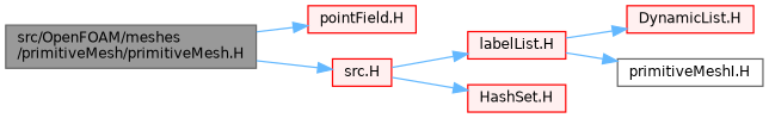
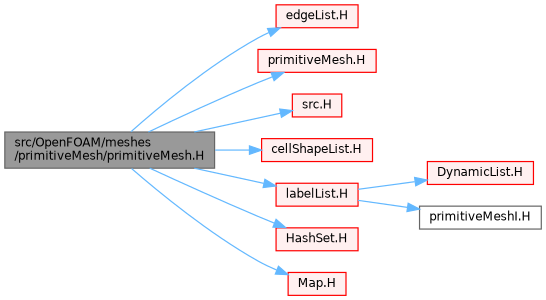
  digraph {
    rankdir=LR
    node [color=red fillcolor="#FFF0F0" fontname=Helvetica fontsize=10 shape=box style=filled]
    edge [color=steelblue1 fontname=Helvetica fontsize=10 labelfontname=Helvetica labelfontsize=10 style=solid]
    n1 [color=gray40 fillcolor=grey60 fontcolor=black height=0.2 label="src/OpenFOAM/meshes\l/primitiveMesh/primitiveMesh.H" width=0.4]
-   n3 [height=0.2 label="pointField.H" width=0.4]
+   n2 [height=0.2 label="edgeList.H" width=0.4]
+   n3 [height=0.2 label="primitiveMesh.H" width=0.4]
    n4 [height=0.2 label="src.H" width=0.4]
+   n5 [height=0.2 label="cellShapeList.H" width=0.4]
    n6 [height=0.2 label="labelList.H" width=0.4]
    n7 [height=0.2 label="HashSet.H" width=0.4]
+   n8 [height=0.2 label="Map.H" width=0.4]
    n9 [height=0.2 label="DynamicList.H" width=0.4]
    n10 [color=grey40 fillcolor=white height=0.2 label="primitiveMeshI.H" width=0.4]
+   n1 -> n2
    n1 -> n3
    n1 -> n4
-   n4 -> n6
-   n4 -> n7
+   n1 -> n5
+   n1 -> n6
+   n1 -> n7
+   n1 -> n8
    n6 -> n9
    n6 -> n10
  }
